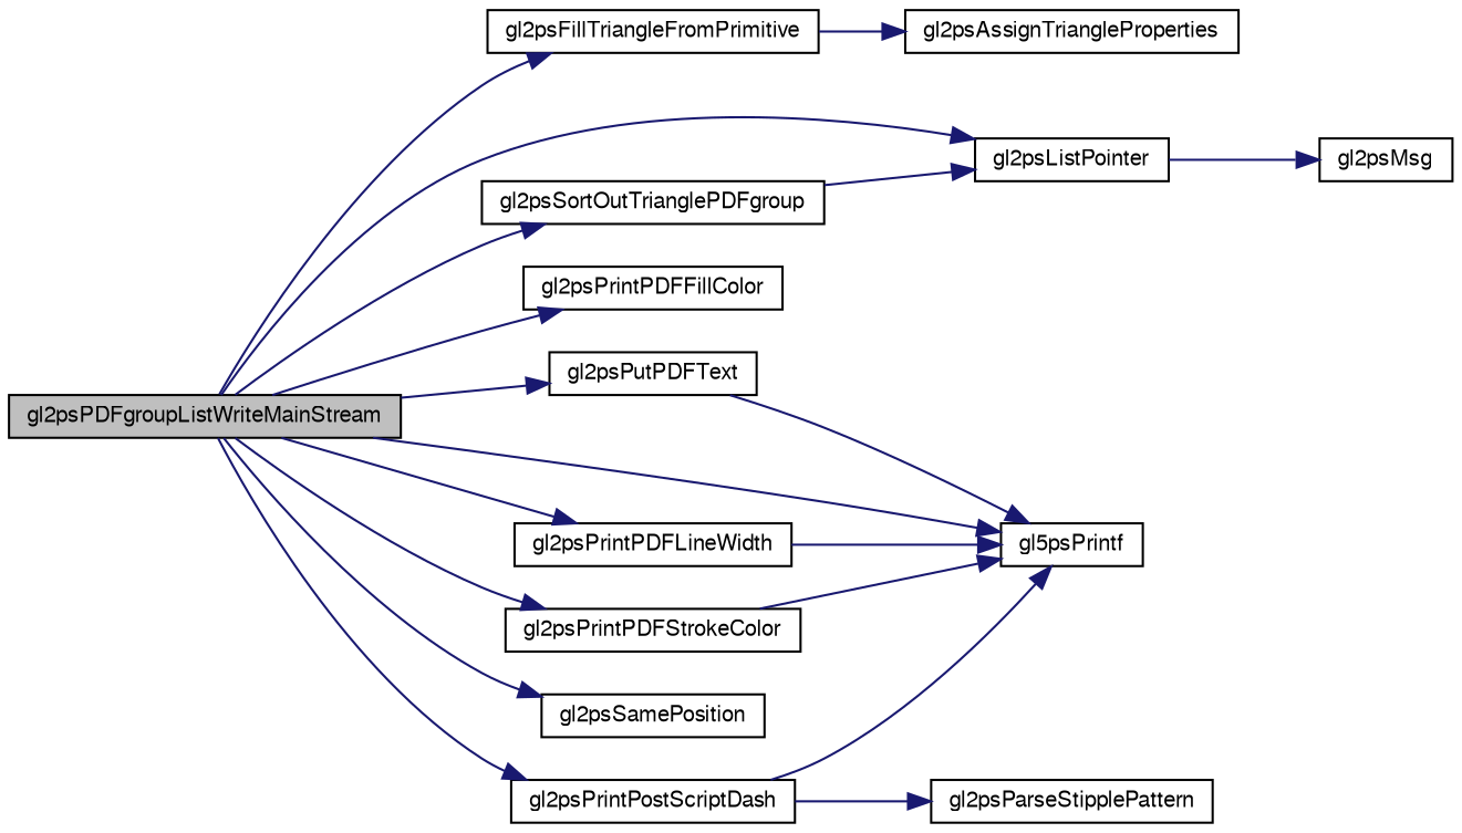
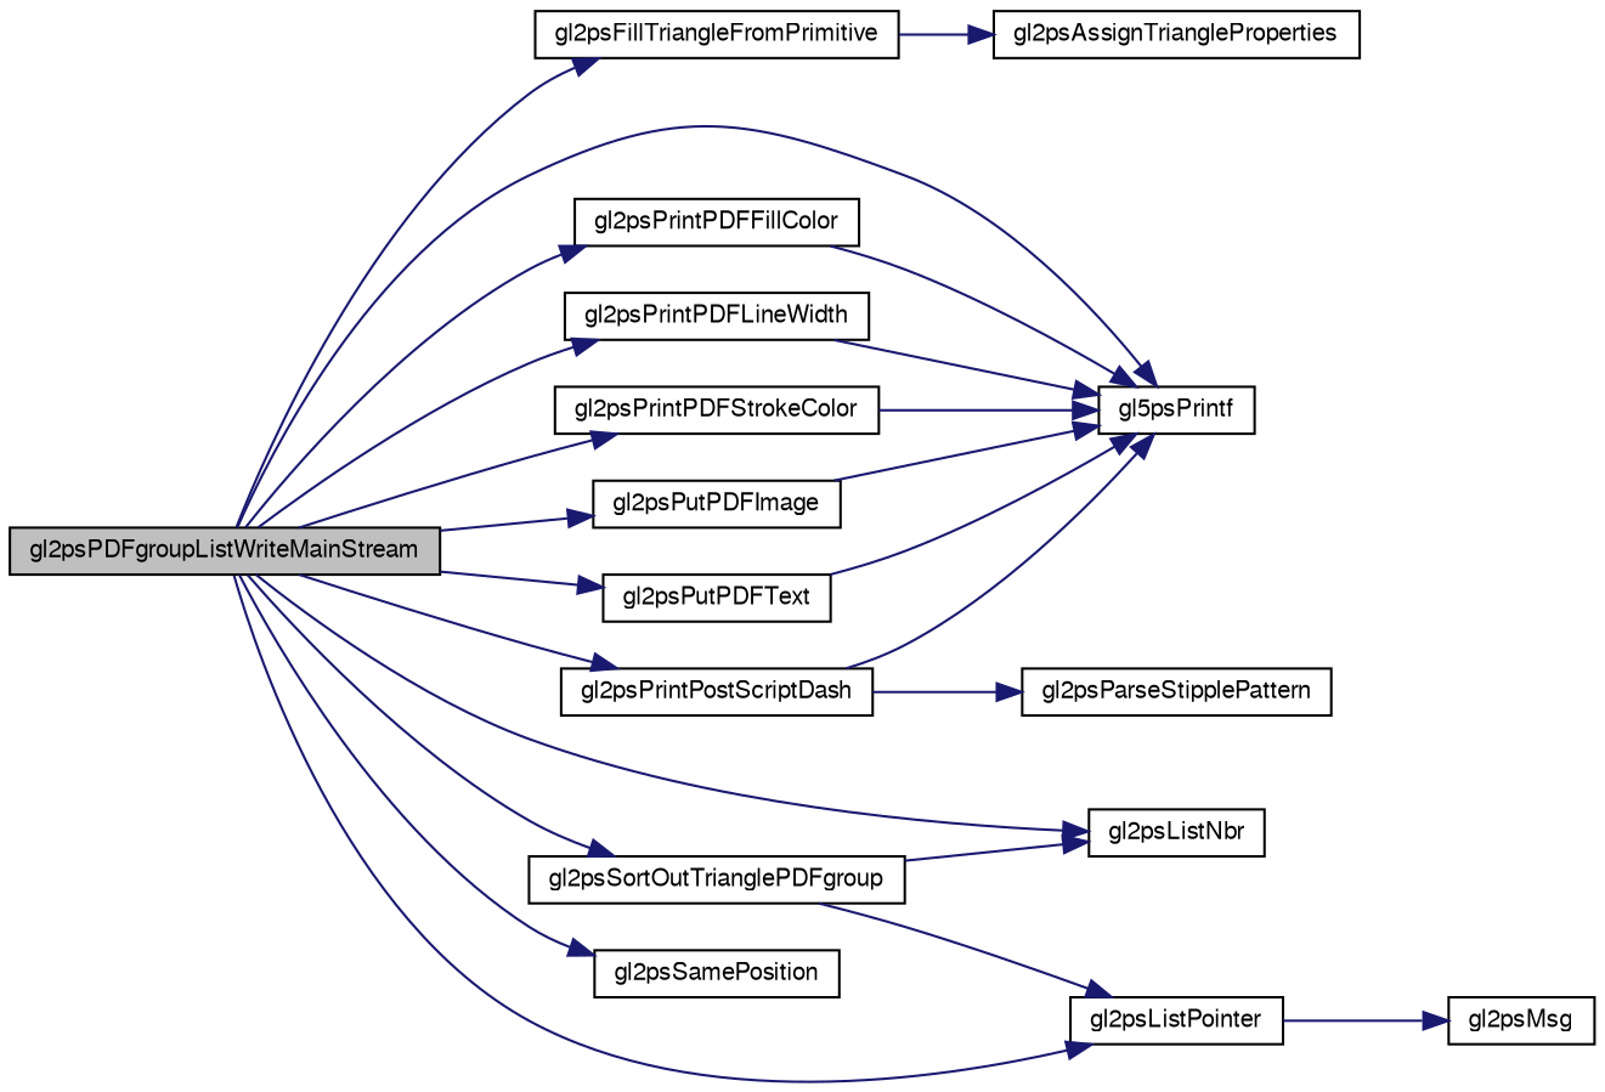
  digraph {
    rankdir=LR
    node [color=black fillcolor=white fontname=FreeSans fontsize=10 shape=record style=filled]
    edge [color=midnightblue fontname=FreeSans fontsize=10 labelfontname=FreeSans labelfontsize=10 style=solid]
    n1 [fillcolor=grey75 fontcolor=black height=0.2 label=gl2psPDFgroupListWriteMainStream width=0.4]
    n2 [height=0.2 label=gl2psFillTriangleFromPrimitive width=0.4]
+   n3 [height=0.2 label=gl2psListNbr width=0.4]
    n4 [height=0.2 label=gl2psListPointer width=0.4]
    n5 [height=0.2 label=gl5psPrintf width=0.4]
    n6 [height=0.2 label=gl2psPrintPDFFillColor width=0.4]
    n7 [height=0.2 label=gl2psPrintPDFLineWidth width=0.4]
    n8 [height=0.2 label=gl2psPrintPDFStrokeColor width=0.4]
    n9 [height=0.2 label=gl2psPrintPostScriptDash width=0.4]
+   n10 [height=0.2 label=gl2psPutPDFImage width=0.4]
    n11 [height=0.2 label=gl2psPutPDFText width=0.4]
    n12 [height=0.2 label=gl2psSamePosition width=0.4]
    n13 [height=0.2 label=gl2psSortOutTrianglePDFgroup width=0.4]
    n14 [height=0.2 label=gl2psAssignTriangleProperties width=0.4]
    n15 [height=0.2 label=gl2psMsg width=0.4]
    n16 [height=0.2 label=gl2psParseStipplePattern width=0.4]
    n1 -> n2
+   n1 -> n3
    n1 -> n4
    n1 -> n5
    n1 -> n6
    n1 -> n7
    n1 -> n8
    n1 -> n9
+   n1 -> n10
    n1 -> n11
    n1 -> n12
    n1 -> n13
    n2 -> n14
    n4 -> n15
+   n6 -> n5
    n7 -> n5
    n8 -> n5
    n9 -> n5
    n9 -> n16
+   n10 -> n5
    n11 -> n5
+   n13 -> n3
    n13 -> n4
  }
